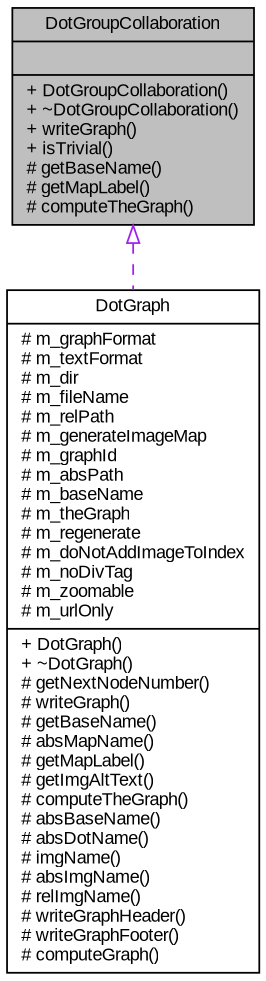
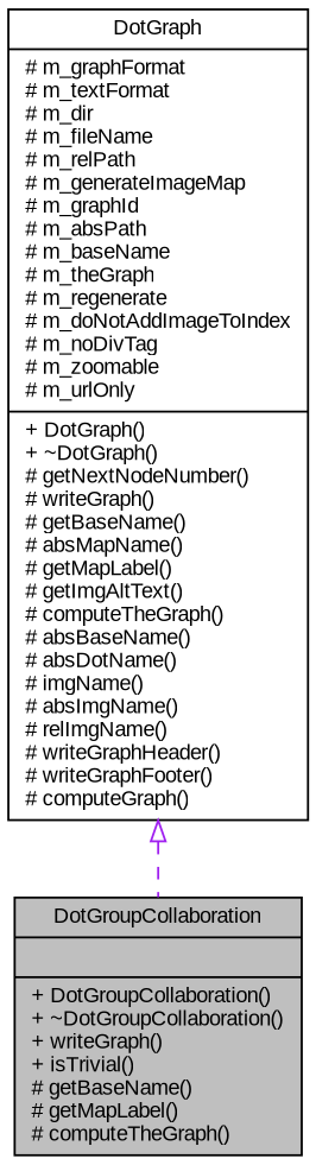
  digraph {
    fontname="Liberation Sans"
    node [color=black fontname="Liberation Sans" fontsize=10 shape=record style=filled]
    n1 [fillcolor=grey75 fontcolor=black height=0.2 label="{DotGroupCollaboration\n||+ DotGroupCollaboration()\l+ ~DotGroupCollaboration()\l+ writeGraph()\l+ isTrivial()\l# getBaseName()\l# getMapLabel()\l# computeTheGraph()\l}" width=0.4]
    n2 [fillcolor=white height=0.2 label="{DotGraph\n|# m_graphFormat\l# m_textFormat\l# m_dir\l# m_fileName\l# m_relPath\l# m_generateImageMap\l# m_graphId\l# m_absPath\l# m_baseName\l# m_theGraph\l# m_regenerate\l# m_doNotAddImageToIndex\l# m_noDivTag\l# m_zoomable\l# m_urlOnly\l|+ DotGraph()\l+ ~DotGraph()\l# getNextNodeNumber()\l# writeGraph()\l# getBaseName()\l# absMapName()\l# getMapLabel()\l# getImgAltText()\l# computeTheGraph()\l# absBaseName()\l# absDotName()\l# imgName()\l# absImgName()\l# relImgName()\l# writeGraphHeader()\l# writeGraphFooter()\l# computeGraph()\l}" width=0.4]
-   n1 -> n2 [arrowtail=onormal color=purple dir=back fontname="Liberation Sans" fontsize=10 labelfontname=Helvetica labelfontsize=10 style=dashed]
+   n2 -> n1 [arrowtail=onormal color=purple dir=back fontname="Liberation Sans" fontsize=10 labelfontname=Helvetica labelfontsize=10 style=dashed]
  }
